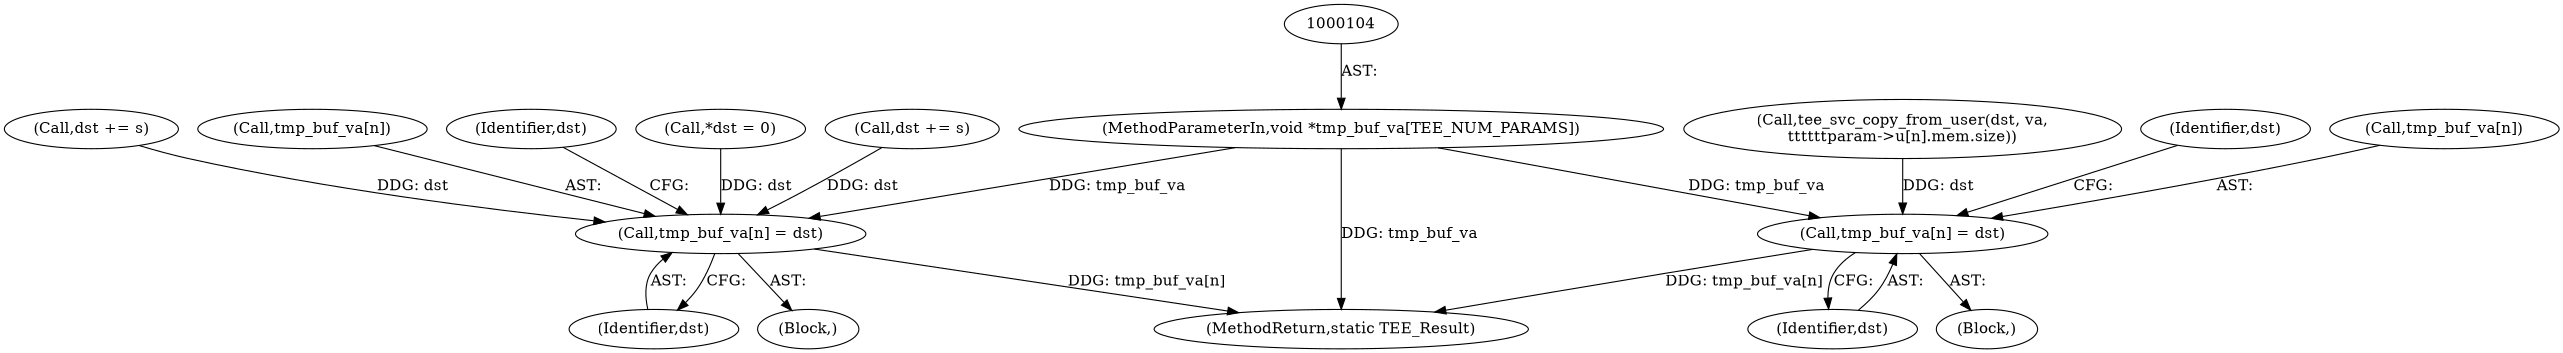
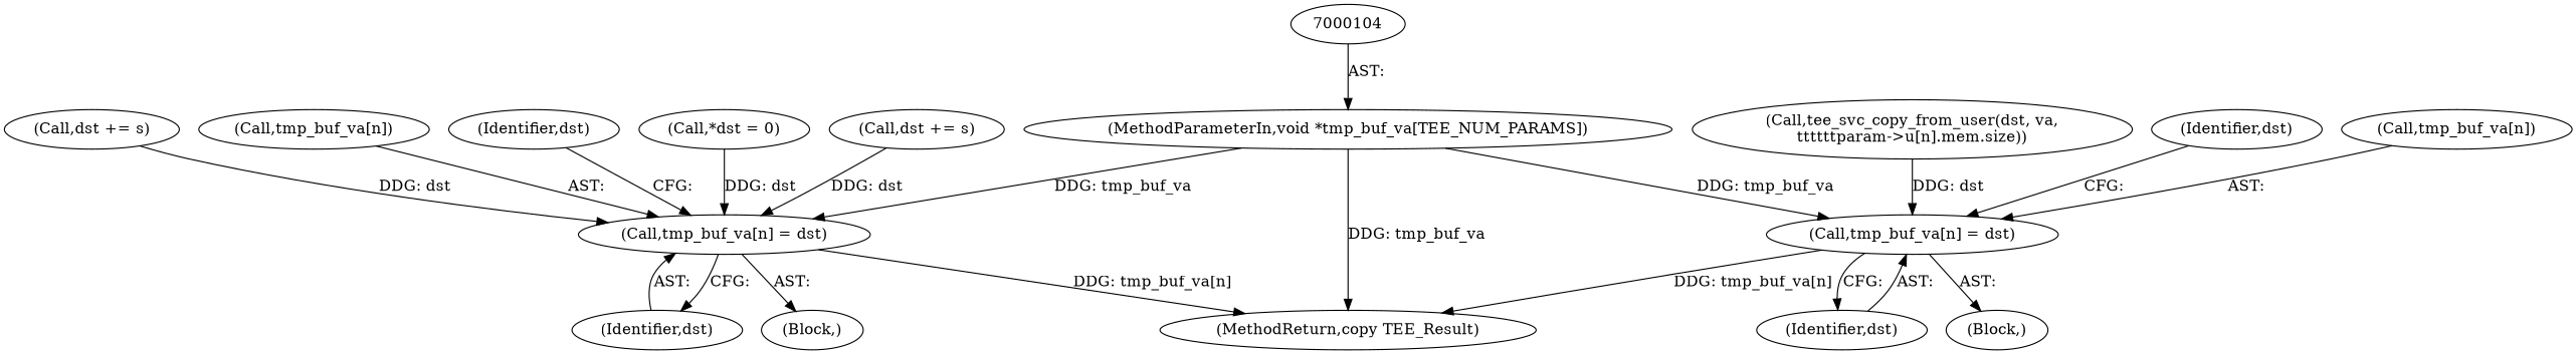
  digraph {
    n1 [label="(MethodParameterIn,void *tmp_buf_va[TEE_NUM_PARAMS])"]
    n2 [label="(Call,tmp_buf_va[n] = dst)"]
    n3 [label="(Call,tmp_buf_va[n] = dst)"]
-   n4 [label="(MethodReturn,static TEE_Result)"]
+   n4 [label="(MethodReturn,copy TEE_Result)"]
    n5 [label="(Identifier,dst)"]
    n6 [label="(Block,)"]
    n7 [label="(Block,)"]
    n8 [label="(Identifier,dst)"]
-   1000104
+   1000104 [label=7000104]
    n10 [label="(Call,dst += s)"]
    n11 [label="(Call,tee_svc_copy_from_user(dst, va,\n\t\t\t\t\t\tparam->u[n].mem.size))"]
    n12 [label="(Identifier,dst)"]
    n13 [label="(Call,tmp_buf_va[n])"]
    n14 [label="(Identifier,dst)"]
    n15 [label="(Call,tmp_buf_va[n])"]
    n16 [label="(Call,*dst = 0)"]
    n17 [label="(Call,dst += s)"]
    n1 -> n2 [label="DDG: tmp_buf_va"]
    n1 -> n3 [label="DDG: tmp_buf_va"]
    n1 -> n4 [label="DDG: tmp_buf_va"]
    n2 -> n4 [label="DDG: tmp_buf_va[n]"]
    n2 -> n5 [label="CFG: "]
    n2 -> n6 [label="AST: "]
    n3 -> n4 [label="DDG: tmp_buf_va[n]"]
    n3 -> n7 [label="AST: "]
    n3 -> n8 [label="CFG: "]
    n5 -> n2 [label="AST: "]
    n8 -> n3 [label="AST: "]
    1000104 -> n1 [label="AST: "]
    n10 -> n3 [label="DDG: dst"]
    n11 -> n2 [label="DDG: dst"]
    n12 -> n2 [label="CFG: "]
    n13 -> n3 [label="AST: "]
    n14 -> n3 [label="CFG: "]
    n15 -> n2 [label="AST: "]
    n16 -> n3 [label="DDG: dst"]
    n17 -> n3 [label="DDG: dst"]
  }
